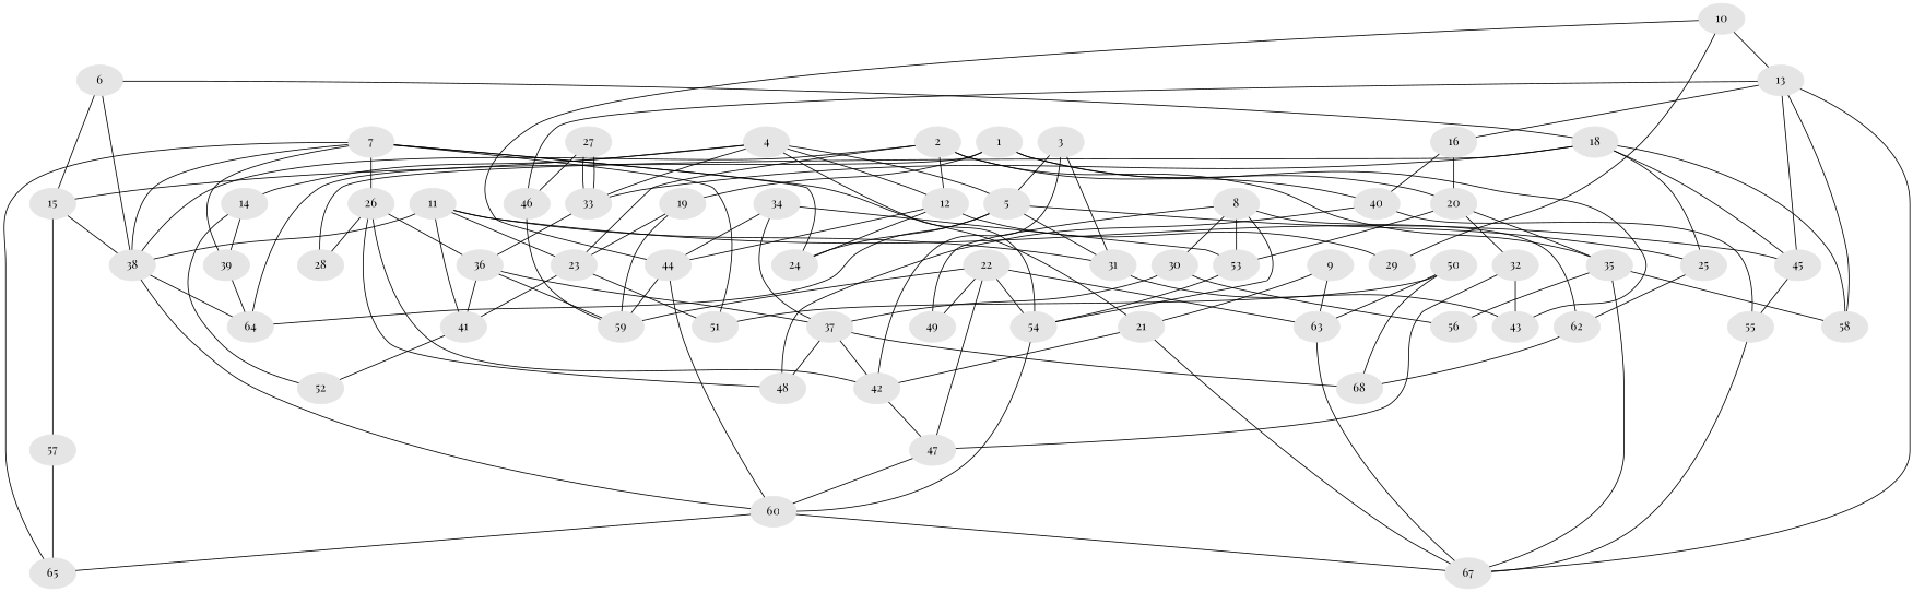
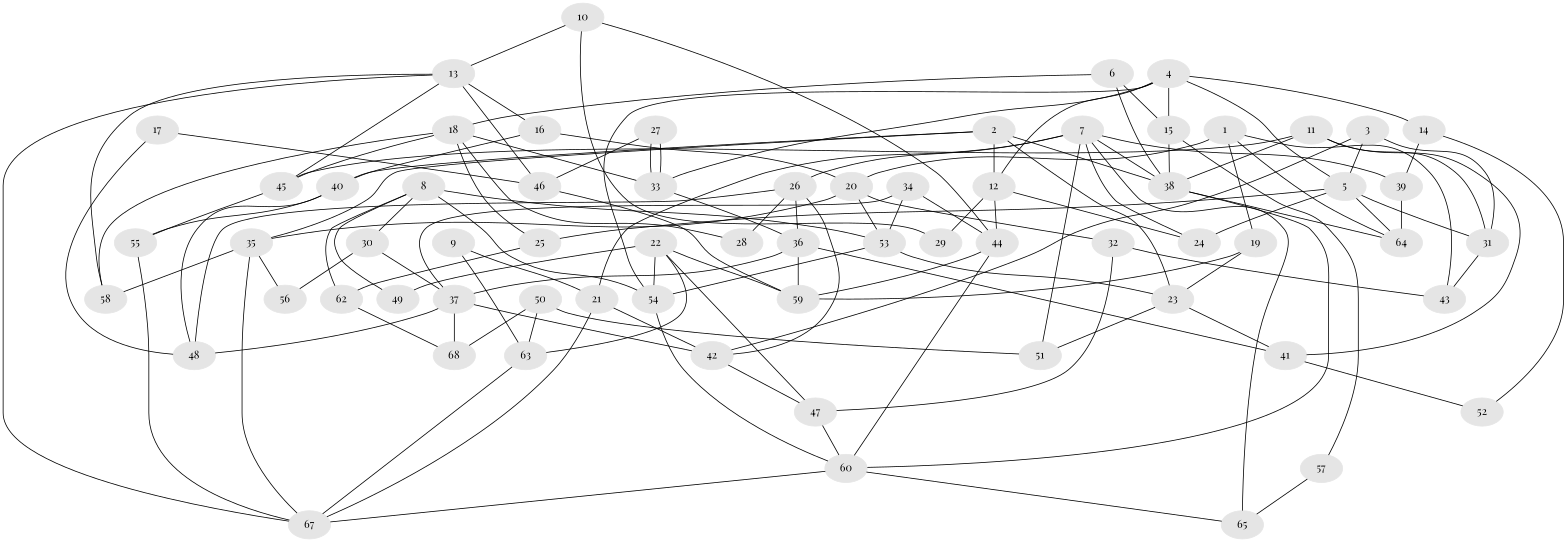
  graph {
    fontname="Playfair Display"
    node [color=gray90 fontname="Playfair Display" style=filled]
    edge [fontname="Playfair Display"]
    1
    19
    20
    43
    64
    23
    59
    35
    53
    32
    2
    12
    38
    40
    24
    29
    44
    51
    41
    58
    67
    56
    60
    55
    48
    3
    5
    31
    42
    25
    47
    4
    14
    15
    33
    54
    39
    52
    57
    36
    62
    6
    18
    45
    28
    7
    21
    26
    65
    8
    30
    49
    37
    n54 [label=68]
    9
    63
    10
    13
    16
    46
    11
+   17
    22
    27
    34
    50
    1 -- 19
    1 -- 20
    1 -- 43
    1 -- 64
    19 -- 23
    19 -- 59
    20 -- 35
    20 -- 53
    20 -- 32
    23 -- 51
    23 -- 41
    35 -- 58
    35 -- 67
    35 -- 56
    53 -- 54
    32 -- 43
    32 -- 47
    2 -- 23
    2 -- 35
    2 -- 12
    2 -- 38
    2 -- 40
    12 -- 24
    12 -- 29
    12 -- 44
    38 -- 64
    38 -- 60
    40 -- 55
    40 -- 48
    44 -- 59
    44 -- 60
    41 -- 52
    60 -- 67
    60 -- 65
    55 -- 67
    3 -- 5
    3 -- 31
    3 -- 42
    5 -- 64
    5 -- 24
    5 -- 31
    5 -- 25
    31 -- 43
    42 -- 47
    25 -- 62
    47 -- 60
    4 -- 12
    4 -- 5
    4 -- 14
    4 -- 15
    4 -- 33
    4 -- 54
    14 -- 39
    14 -- 52
    15 -- 38
    15 -- 57
    33 -- 36
    54 -- 60
    39 -- 64
    57 -- 65
    36 -- 59
    36 -- 41
    36 -- 37
    62 -- n54
    6 -- 38
    6 -- 15
    6 -- 18
    18 -- 58
    18 -- 25
    18 -- 33
    18 -- 45
    18 -- 28
    45 -- 55
    7 -- 38
    7 -- 24
    7 -- 51
    7 -- 39
    7 -- 21
    7 -- 26
    7 -- 65
    21 -- 67
    21 -- 42
    26 -- 48
    26 -- 42
    26 -- 36
    26 -- 28
    8 -- 53
    8 -- 54
    8 -- 62
    8 -- 30
    8 -- 49
    30 -- 56
    30 -- 37
    37 -- 48
    37 -- 42
    37 -- n54
    9 -- 21
    9 -- 63
    63 -- 67
    10 -- 29
    10 -- 44
    10 -- 13
    13 -- 58
    13 -- 67
    13 -- 45
    13 -- 16
    13 -- 46
    16 -- 20
    16 -- 40
    46 -- 59
-   11 -- 23
+   53 -- 23
    11 -- 38
    11 -- 41
    11 -- 31
    11 -- 45
+   17 -- 48
+   17 -- 46
    22 -- 59
    22 -- 47
    22 -- 54
    22 -- 49
    22 -- 63
    27 -- 33
    27 -- 33
    27 -- 46
    34 -- 53
    34 -- 44
    34 -- 37
    50 -- 51
    50 -- n54
    50 -- 63
  }
